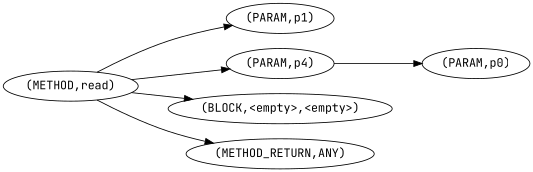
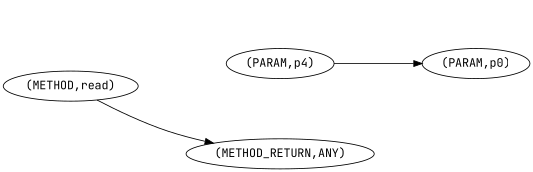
  digraph {
    fontname="JetBrains Mono"
    rankdir=LR
    node [fontname="JetBrains Mono"]
    edge [fontname="JetBrains Mono"]
    n1 [label=<(METHOD,read)>]
-   n2 [label=<(PARAM,p1)>]
    n3 [label=<(PARAM,p4)>]
-   n4 [label=<(BLOCK,&lt;empty&gt;,&lt;empty&gt;)>]
    n5 [label=<(METHOD_RETURN,ANY)>]
    n6 [label=<(PARAM,p0)>]
-   n1 -> n2
-   n1 -> n3
-   n1 -> n4
    n1 -> n5
    n3 -> n6
  }
